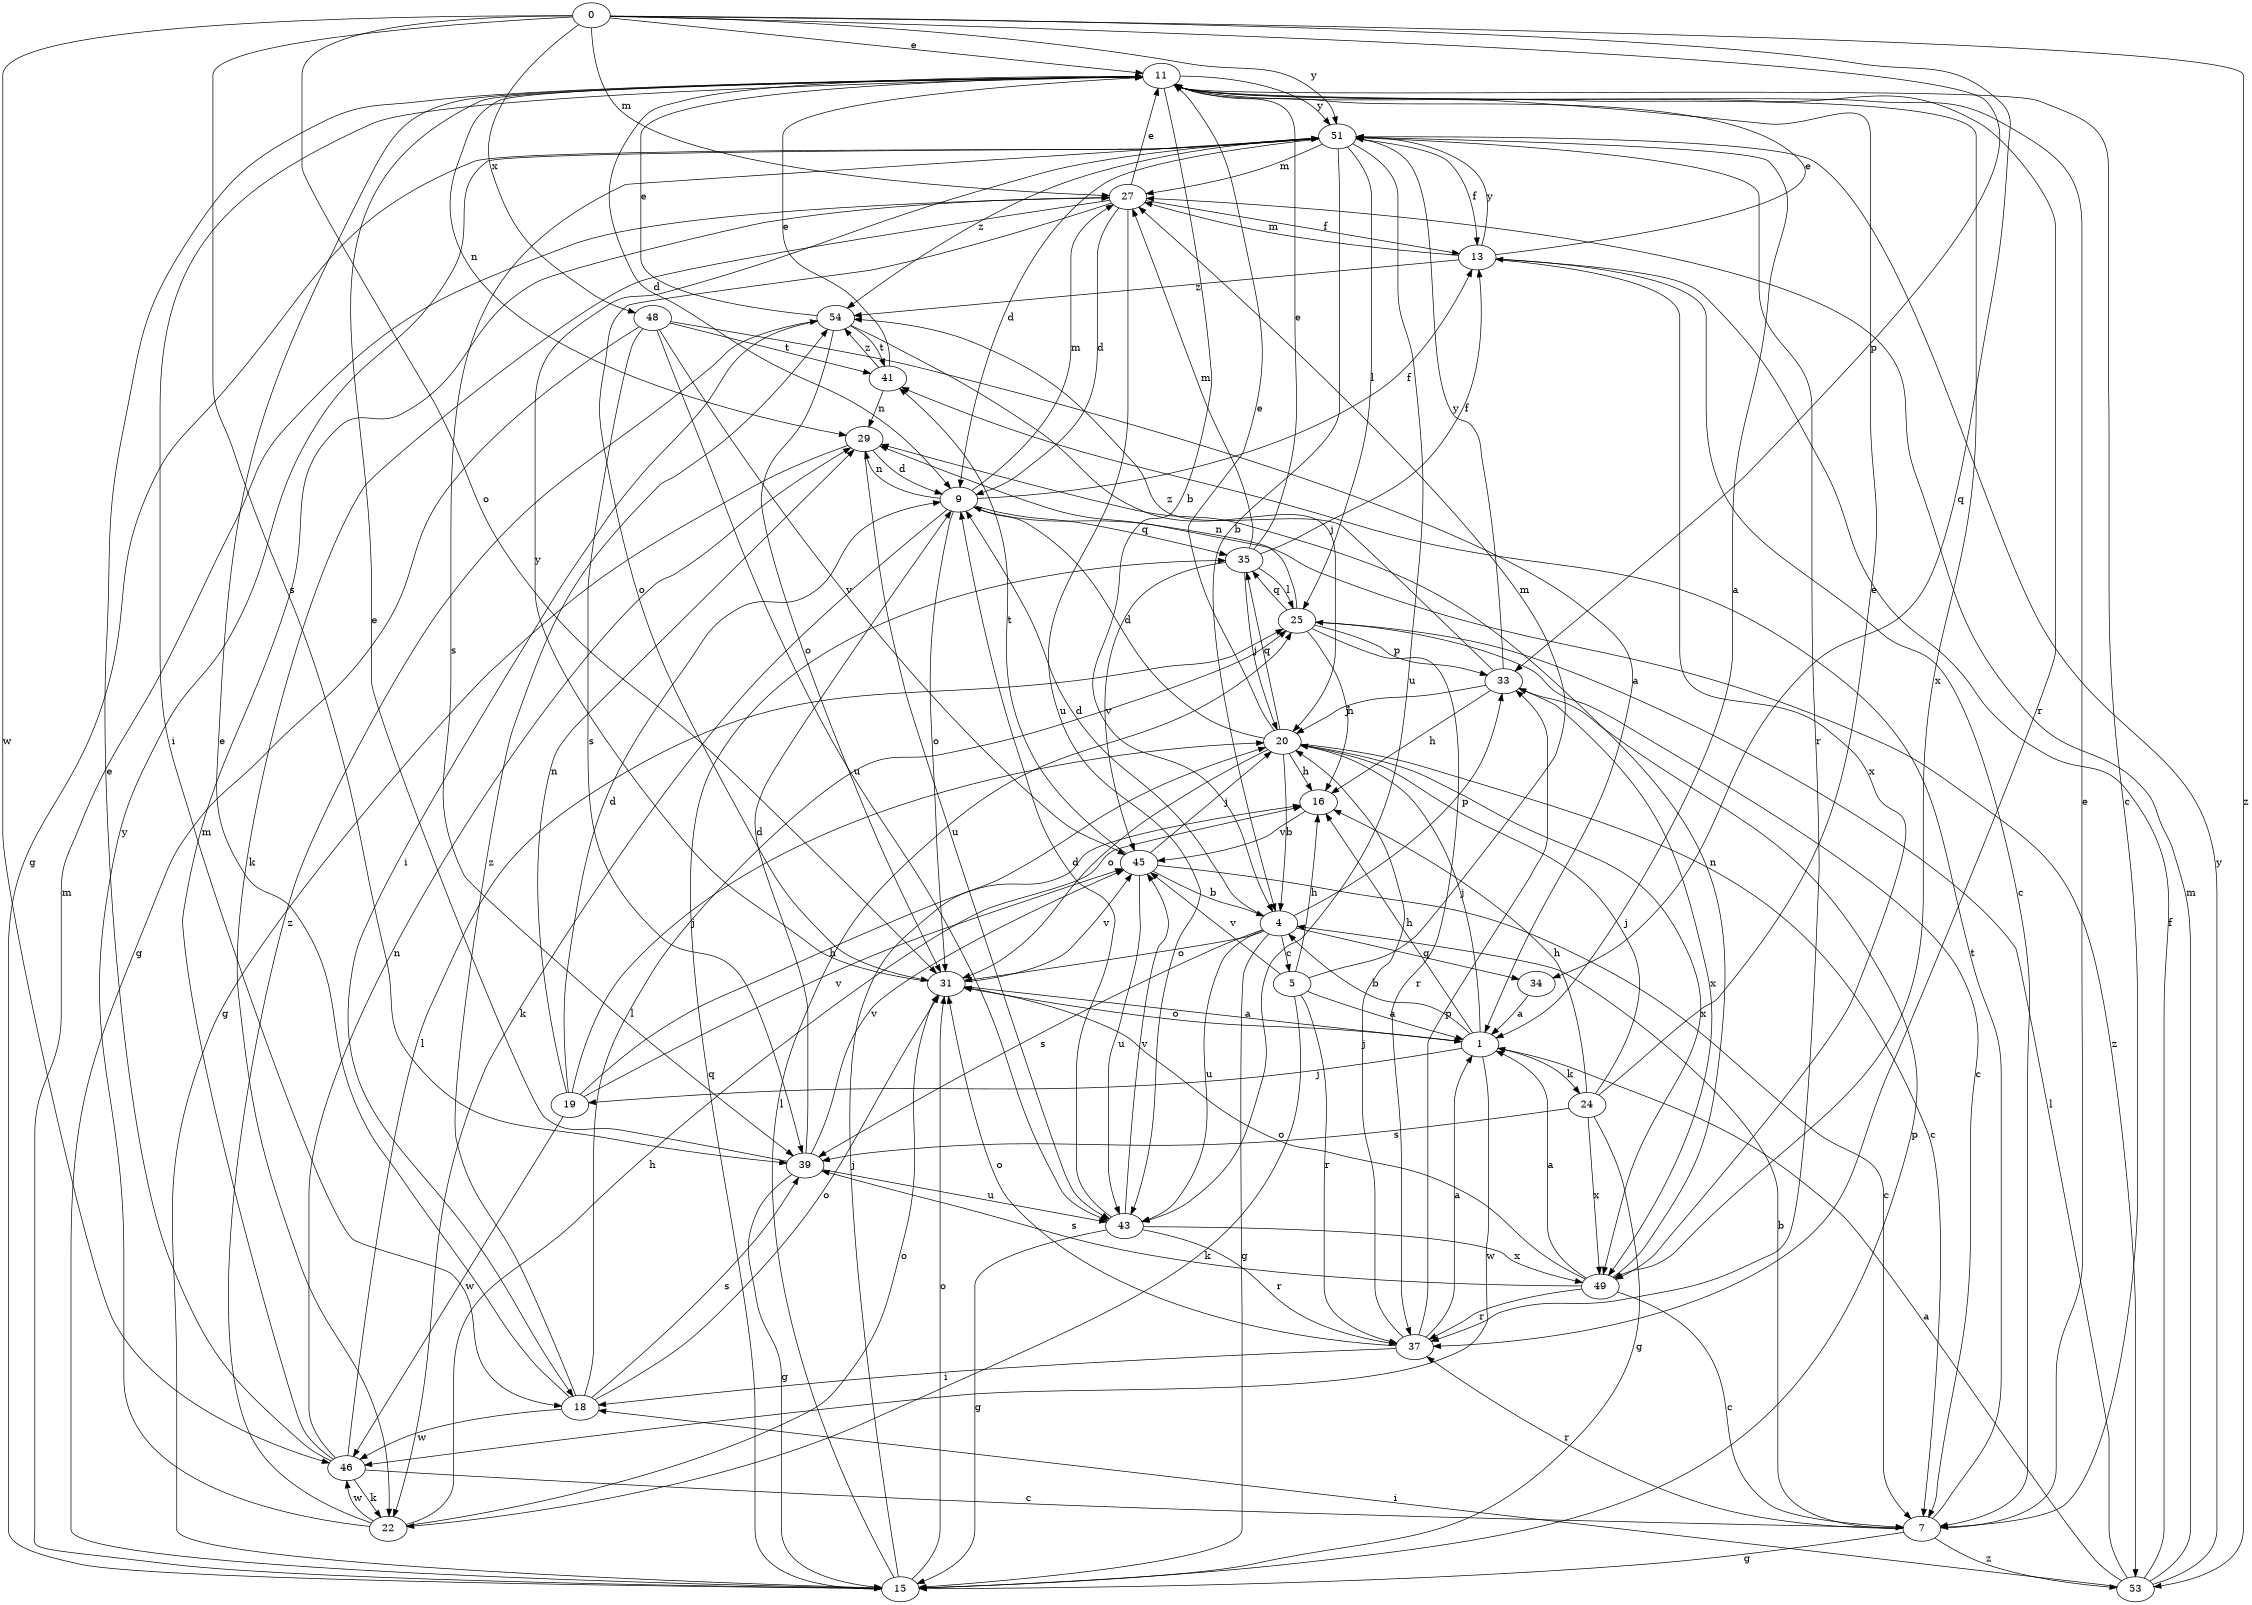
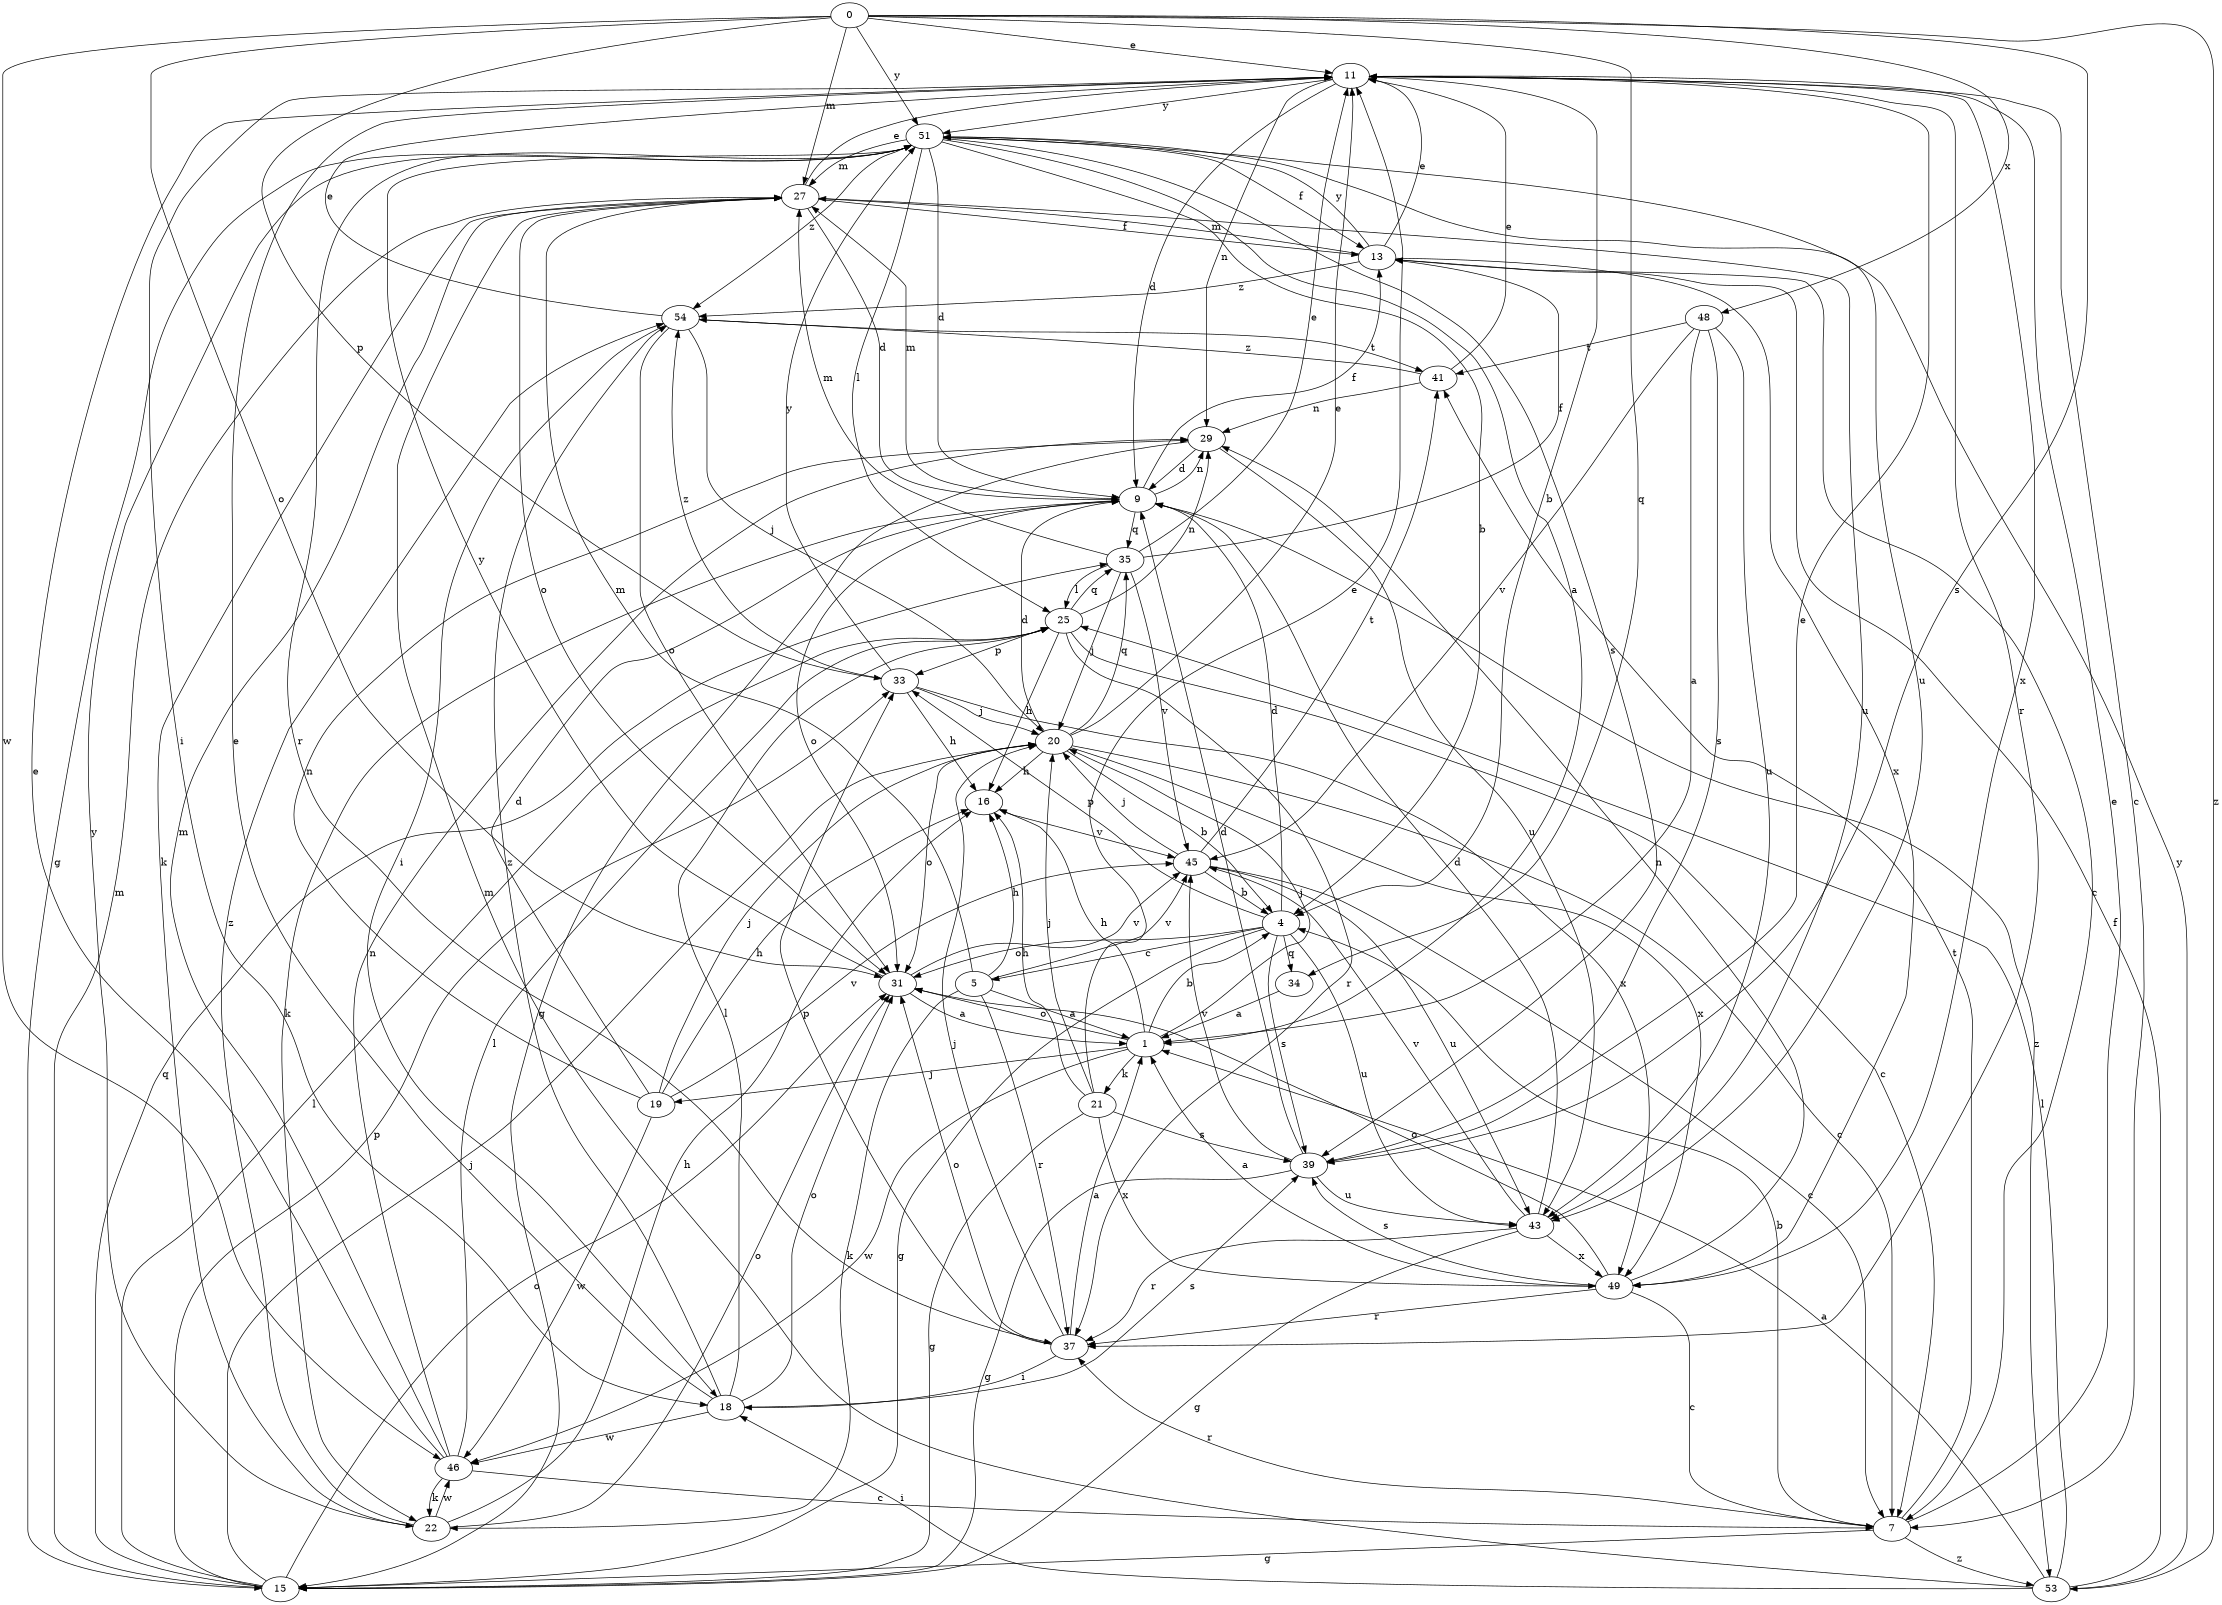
  strict digraph {
    0
    11
    27
    31
    33
    34
    39
    46
    48
    51
    53
    4
    9
    37
    7
    29
    18
    49
    43
    22
    13
    1
    45
    16
    20
    54
    15
    25
    41
    19
-   21 [label=24]
+   21
    5
    35
    0 -> 11 [label=e]
    0 -> 27 [label=m]
    0 -> 31 [label=o]
    0 -> 33 [label=p]
    0 -> 34 [label=q]
    0 -> 39 [label=s]
    0 -> 46 [label=w]
    0 -> 48 [label=x]
    0 -> 51 [label=y]
    0 -> 53 [label=z]
    11 -> 51 [label=y]
    11 -> 4 [label=b]
    11 -> 9 [label=d]
    11 -> 37 [label=r]
    11 -> 7 [label=c]
    11 -> 29 [label=n]
    11 -> 18 [label=i]
    11 -> 49 [label=x]
    27 -> 11 [label=e]
    27 -> 31 [label=o]
    27 -> 9 [label=d]
    27 -> 43 [label=u]
    27 -> 22 [label=k]
    27 -> 13 [label=f]
    31 -> 51 [label=y]
    31 -> 1 [label=a]
    31 -> 45 [label=v]
    33 -> 51 [label=y]
    33 -> 49 [label=x]
    33 -> 16 [label=h]
    33 -> 20 [label=j]
    33 -> 54 [label=z]
    34 -> 1 [label=a]
    39 -> 11 [label=e]
    39 -> 9 [label=d]
    39 -> 43 [label=u]
    39 -> 45 [label=v]
    39 -> 15 [label=g]
    46 -> 11 [label=e]
    46 -> 27 [label=m]
    46 -> 7 [label=c]
    46 -> 29 [label=n]
    46 -> 22 [label=k]
    46 -> 25 [label=l]
    48 -> 39 [label=s]
    48 -> 43 [label=u]
    48 -> 1 [label=a]
    48 -> 45 [label=v]
-   48 -> 15 [label=g]
    48 -> 41 [label=t]
    51 -> 27 [label=m]
    51 -> 39 [label=s]
    51 -> 4 [label=b]
    51 -> 9 [label=d]
    51 -> 37 [label=r]
    51 -> 43 [label=u]
    51 -> 13 [label=f]
    51 -> 1 [label=a]
    51 -> 54 [label=z]
    51 -> 15 [label=g]
    51 -> 25 [label=l]
    53 -> 27 [label=m]
    53 -> 51 [label=y]
    53 -> 18 [label=i]
    53 -> 13 [label=f]
    53 -> 1 [label=a]
    53 -> 25 [label=l]
    4 -> 31 [label=o]
    4 -> 33 [label=p]
    4 -> 34 [label=q]
    4 -> 39 [label=s]
    4 -> 9 [label=d]
    4 -> 43 [label=u]
    4 -> 15 [label=g]
    4 -> 5 [label=c]
    9 -> 27 [label=m]
    9 -> 31 [label=o]
    9 -> 53 [label=z]
    9 -> 29 [label=n]
    9 -> 22 [label=k]
    9 -> 13 [label=f]
    9 -> 35 [label=q]
    37 -> 31 [label=o]
    37 -> 33 [label=p]
    37 -> 18 [label=i]
    37 -> 1 [label=a]
    37 -> 20 [label=j]
    7 -> 11 [label=e]
    7 -> 53 [label=z]
    7 -> 4 [label=b]
    7 -> 37 [label=r]
    7 -> 15 [label=g]
    7 -> 41 [label=t]
    29 -> 9 [label=d]
    29 -> 43 [label=u]
    29 -> 15 [label=g]
    18 -> 11 [label=e]
    18 -> 31 [label=o]
    18 -> 39 [label=s]
    18 -> 46 [label=w]
    18 -> 54 [label=z]
    18 -> 25 [label=l]
    49 -> 31 [label=o]
    49 -> 39 [label=s]
    49 -> 37 [label=r]
    49 -> 7 [label=c]
    49 -> 29 [label=n]
    49 -> 1 [label=a]
    43 -> 9 [label=d]
    43 -> 37 [label=r]
    43 -> 49 [label=x]
    43 -> 45 [label=v]
    43 -> 15 [label=g]
    22 -> 31 [label=o]
    22 -> 46 [label=w]
    22 -> 51 [label=y]
    22 -> 16 [label=h]
    22 -> 54 [label=z]
    13 -> 11 [label=e]
    13 -> 27 [label=m]
    13 -> 51 [label=y]
    13 -> 7 [label=c]
    13 -> 49 [label=x]
    13 -> 54 [label=z]
    1 -> 31 [label=o]
    1 -> 46 [label=w]
    1 -> 4 [label=b]
    1 -> 16 [label=h]
    1 -> 20 [label=j]
    1 -> 19 [label=j]
    1 -> 21 [label=k]
    45 -> 4 [label=b]
    45 -> 7 [label=c]
    45 -> 43 [label=u]
    45 -> 20 [label=j]
    45 -> 41 [label=t]
    16 -> 45 [label=v]
    20 -> 11 [label=e]
    20 -> 31 [label=o]
    20 -> 4 [label=b]
    20 -> 9 [label=d]
    20 -> 7 [label=c]
    20 -> 49 [label=x]
    20 -> 16 [label=h]
    20 -> 35 [label=q]
    54 -> 11 [label=e]
    54 -> 31 [label=o]
    54 -> 18 [label=i]
    54 -> 20 [label=j]
    54 -> 41 [label=t]
    15 -> 27 [label=m]
    15 -> 31 [label=o]
    15 -> 33 [label=p]
    15 -> 20 [label=j]
    15 -> 25 [label=l]
    15 -> 35 [label=q]
    25 -> 33 [label=p]
    25 -> 37 [label=r]
    25 -> 7 [label=c]
    25 -> 29 [label=n]
    25 -> 16 [label=h]
    25 -> 35 [label=q]
    41 -> 11 [label=e]
    41 -> 29 [label=n]
    41 -> 54 [label=z]
    19 -> 46 [label=w]
    19 -> 9 [label=d]
    19 -> 29 [label=n]
    19 -> 45 [label=v]
    19 -> 16 [label=h]
    19 -> 20 [label=j]
    21 -> 11 [label=e]
    21 -> 39 [label=s]
    21 -> 49 [label=x]
    21 -> 16 [label=h]
    21 -> 20 [label=j]
    21 -> 15 [label=g]
    5 -> 27 [label=m]
    5 -> 37 [label=r]
    5 -> 22 [label=k]
    5 -> 1 [label=a]
    5 -> 45 [label=v]
    5 -> 16 [label=h]
    35 -> 11 [label=e]
    35 -> 27 [label=m]
    35 -> 13 [label=f]
    35 -> 45 [label=v]
    35 -> 20 [label=j]
    35 -> 25 [label=l]
  }
